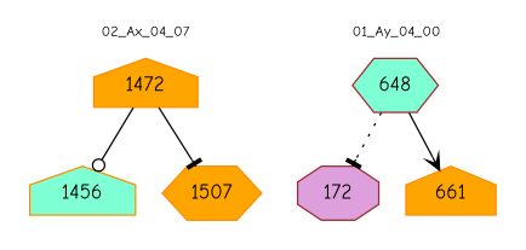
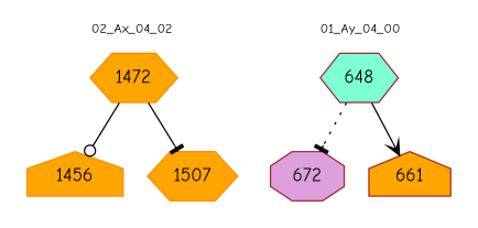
  digraph {
    fontname="Comic Neue"
    node [color=darkorange fillcolor=orange fontname="Comic Neue" shape=house style=filled]
    edge [arrowhead=tee color=black fontname="Comic Neue" style=solid]
-   n1 [label=1472]
-   n2 [fillcolor=aquamarine label=1456]
+   n1 [label=1472 shape=hexagon]
+   n2 [label=1456]
    n3 [label=1507 shape=hexagon]
    n4 [color=brown fillcolor=aquamarine label=648 shape=hexagon]
-   n5 [color=brown fillcolor=plum label=172 shape=octagon]
-   n6 [label=661]
+   n5 [color=brown fillcolor=plum label=672 shape=octagon]
+   n6 [color=brown label=661]
    subgraph cluster_1 {
      color=white
      fontsize=10
-     label="02_Ax_04_07"
+     label="02_Ax_04_02"
      n1
      n2
      n3
    }
    subgraph cluster_2 {
      color=white
      fontsize=10
      label="01_Ay_04_00"
      n4
      n5
      n6
    }
    n1 -> n2 [arrowhead=odot]
    n1 -> n3
    n4 -> n5 [style=dotted]
    n4 -> n6 [arrowhead=vee]
  }
